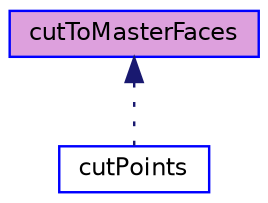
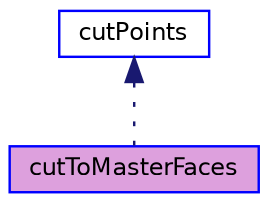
  digraph {
    rankdir=TB
    node [color=blue fontname=Helvetica fontsize=10 shape=record style=filled]
    n1 [fillcolor=plum fontcolor=black height=0.2 label=cutToMasterFaces width=0.4]
    n2 [height=0.2 label=cutPoints width=0.4 fillcolor=white]
-   n1 -> n2 [color=midnightblue dir=back fontname=Helvetica fontsize=10 labelfontname=Helvetica labelfontsize=10 style=dotted]
+   n2 -> n1 [color=midnightblue dir=back fontname=Helvetica fontsize=10 labelfontname=Helvetica labelfontsize=10 style=dotted]
  }
